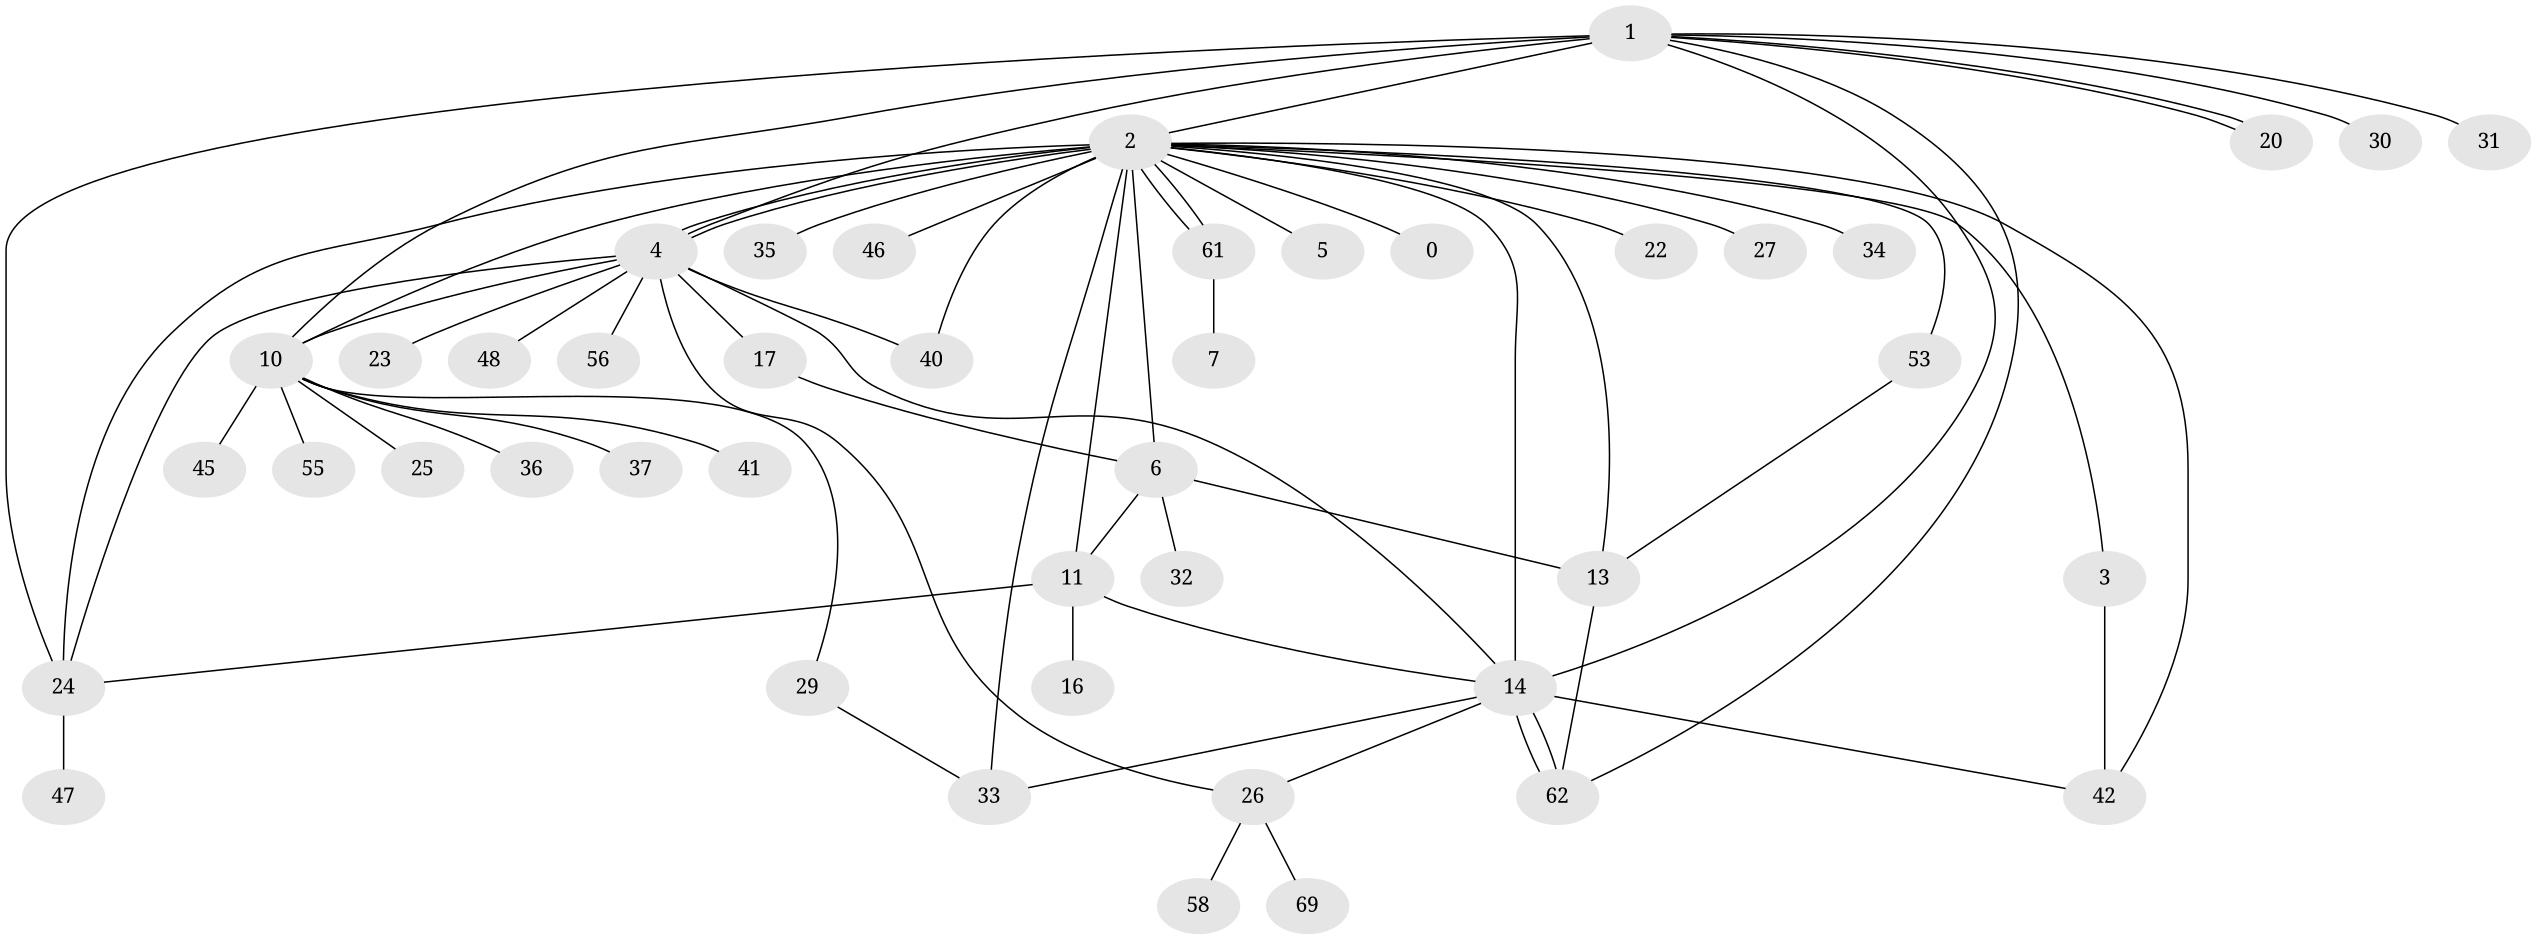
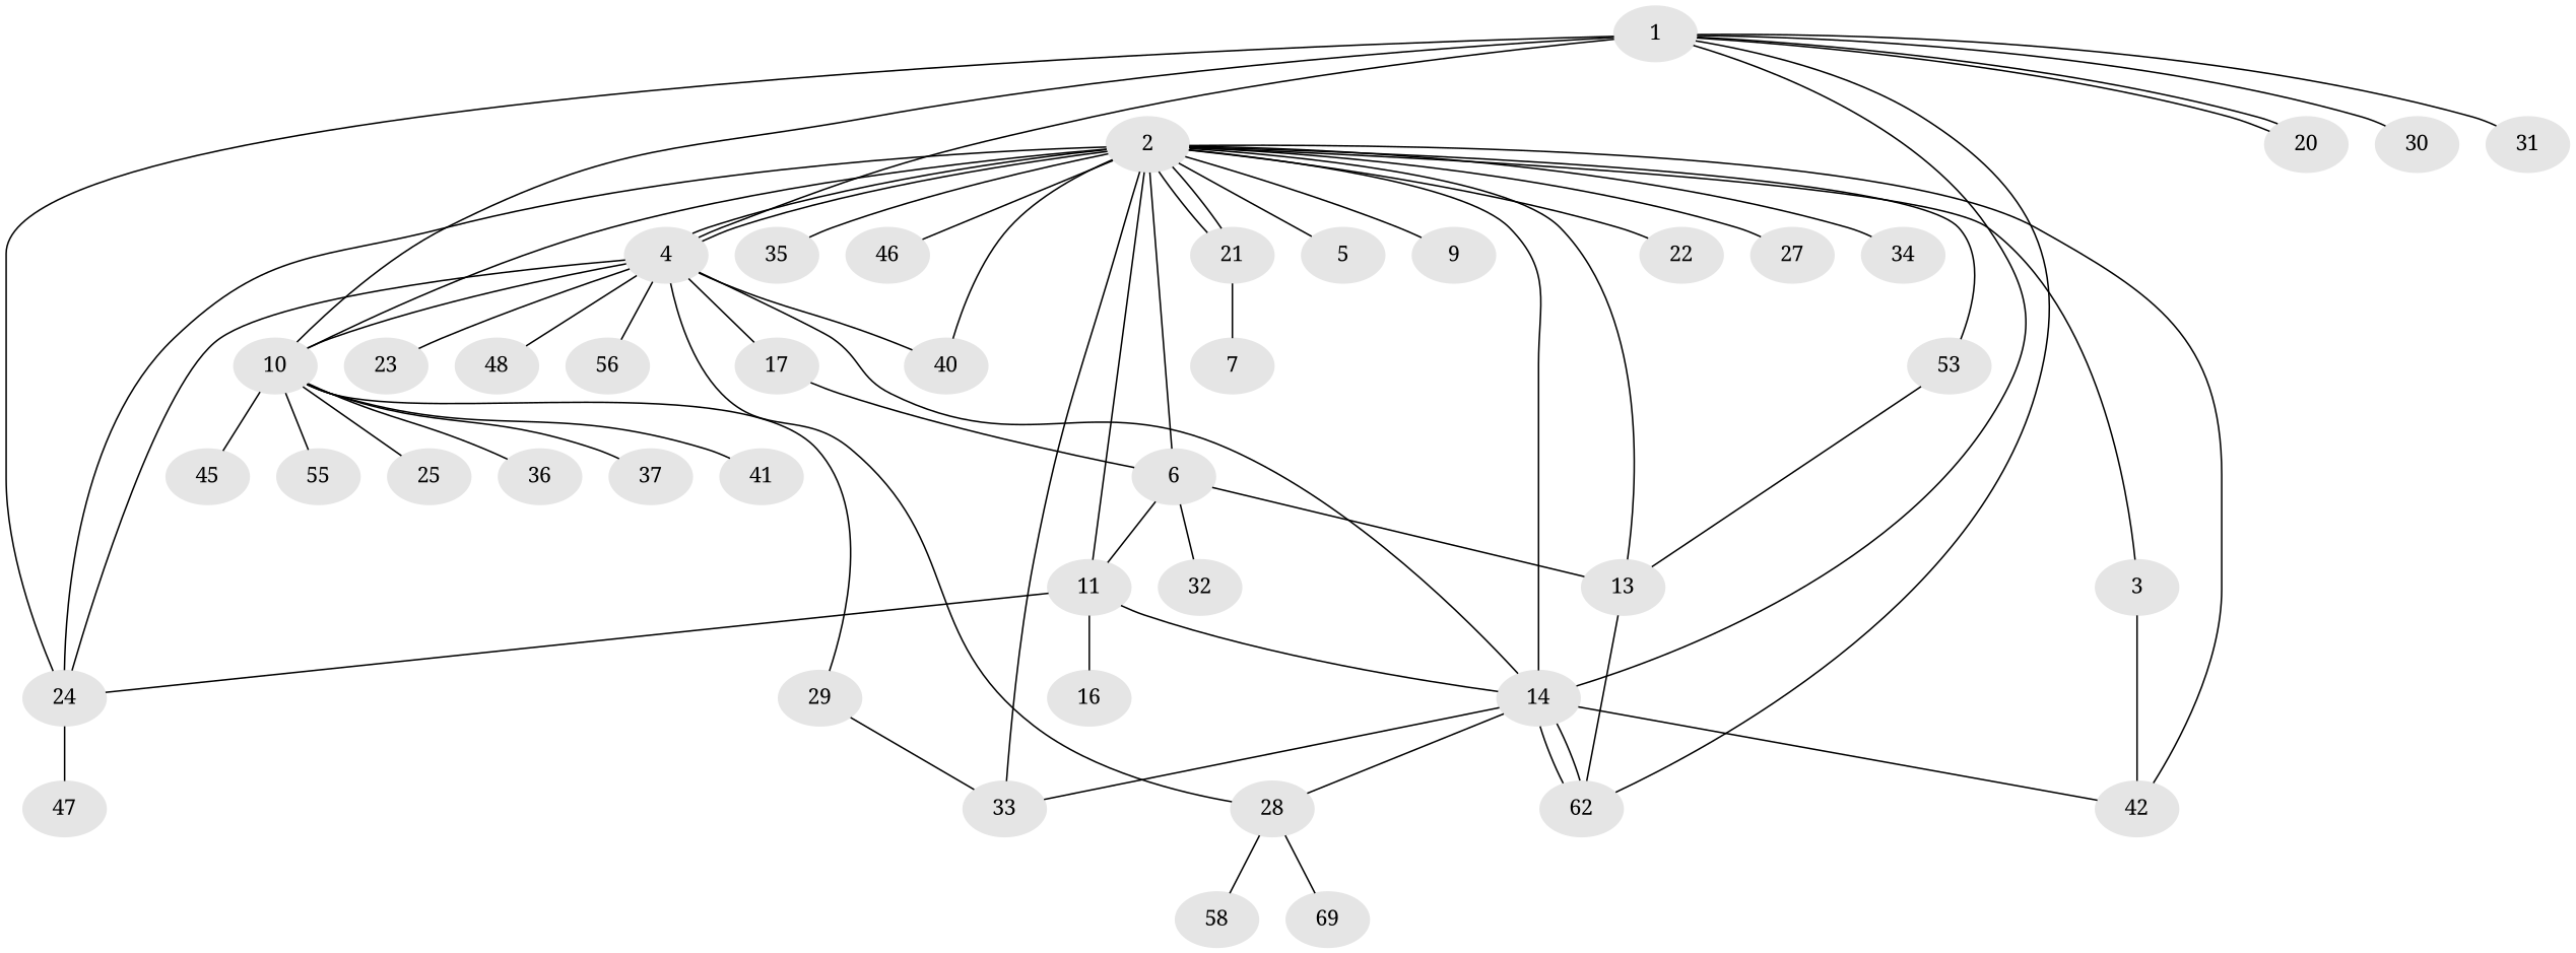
  graph {
    fontname="Noto Serif"
    node [color=gray90 fontname="Noto Serif" style=filled]
    edge [fontname="Noto Serif"]
    1 [super="+38"]
    2 [super="+12"]
    4 [super="+8"]
    10 [super="+43"]
    14
    20 [super="+61"]
    24 [super="+29"]
    30
    31
    62
    13 [super="+50"]
    3
    5
    6 [super="+44"]
-   9 [label=0]
+   9
    11 [super="+15"]
-   21 [label=61]
+   21
    22
    27
    33
    34
    35
    40 [super="+51"]
    42 [super="+57"]
    46 [super="+58"]
    53
    17
    23
-   26 [super="+59"]
+   26 [super="+59" label=28]
    48
    56
    n32 [label=29 super="+54"]
    25
    36
    37
    41 [super="+63"]
    45
    55
    47 [super="+52"]
    32 [super="+60"]
    16
    7
    n43 [label=58]
    n44 [label=69]
-   1 -- 2 [weight=2]
    1 -- 4
    1 -- 10
    1 -- 14
    1 -- 20
    1 -- 20
    1 -- 24 [weight=2]
    1 -- 30
    1 -- 31
    1 -- 62
    2 -- 4 [weight=2]
    2 -- 4
    2 -- 10
    2 -- 14
    2 -- 24
    2 -- 13
    2 -- 3
    2 -- 5
    2 -- 6 [weight=3]
    2 -- 9
    2 -- 11 [weight=2]
    2 -- 21
    2 -- 21
    2 -- 22
    2 -- 27
    2 -- 33
    2 -- 34
    2 -- 35
    2 -- 40
    2 -- 42
    2 -- 46 [weight=2]
    2 -- 53
    4 -- 10
    4 -- 14
    4 -- 24
    4 -- 40
    4 -- 17
    4 -- 23
    4 -- 26
    4 -- 48
    4 -- 56
    10 -- n32
    10 -- 25
    10 -- 36
    10 -- 37
    10 -- 41
    10 -- 45
    10 -- 55
    14 -- 62
    14 -- 62
    14 -- 33
    14 -- 42
    14 -- 26
    24 -- 47
    13 -- 62
    3 -- 42
    6 -- 13
    6 -- 11
    6 -- 32
    11 -- 14
    11 -- 24
    11 -- 16
    21 -- 7
    53 -- 13
    17 -- 6
    26 -- n43
    26 -- n44
    n32 -- 33
  }
